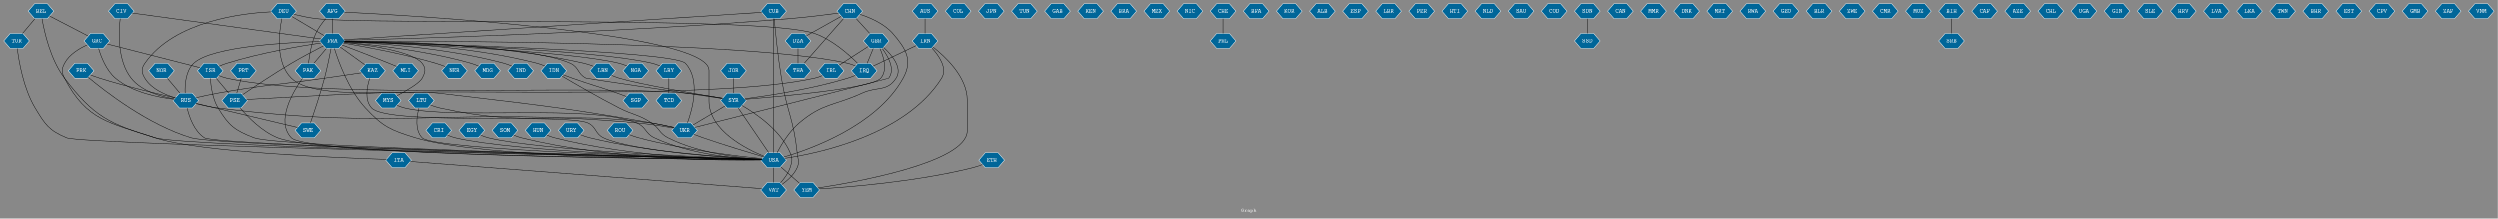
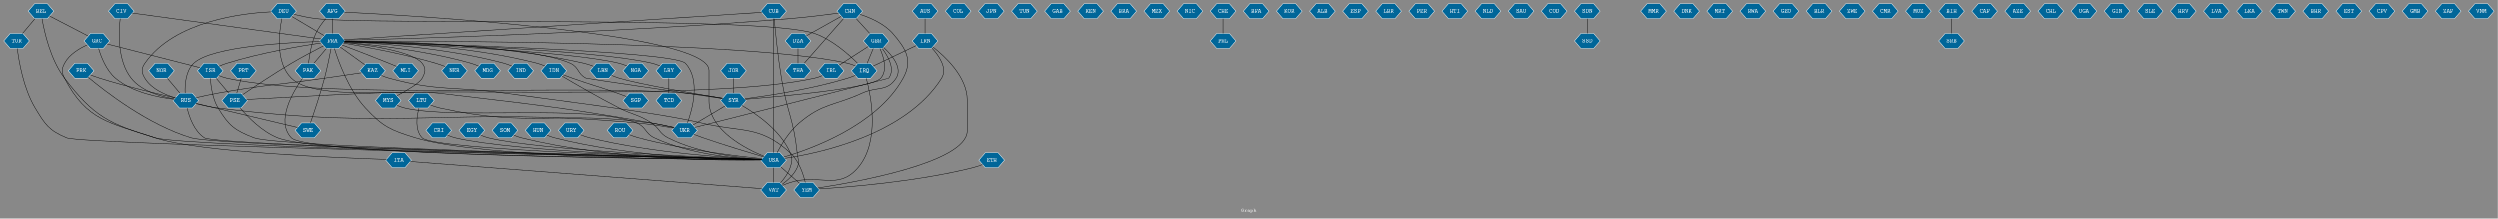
  graph {
    bgcolor="#888888"
    fontcolor=white
    fontname="Courier Prime"
    fontsize=12
    label="Graph"
    node [color=white fillcolor="#006699" fontcolor=white fontname="Courier Prime" shape=hexagon style=filled]
    edge [arrowhead=open color=black fontcolor=white fontname="Courier Prime" fontsize=12 weight=1]
    n1 [label=FRA]
    n2 [label=USA]
    n3 [label=UKR]
    n4 [label=LBN]
    n5 [label=SYR]
    n6 [label=ISR]
    n7 [label=PSE]
    n8 [label=SWE]
    n9 [label=PAK]
    n10 [label=NER]
    n11 [label=MDG]
    n12 [label=IND]
    n13 [label=IDN]
    n14 [label=LBY]
    n15 [label=RUS]
    n16 [label=NGA]
    n17 [label=MYS]
    n18 [label=IRQ]
    n19 [label=KAZ]
    n20 [label=MLI]
    n21 [label=VAT]
    n22 [label=YEM]
    n23 [label=SGP]
    n24 [label=TCD]
    n25 [label=CRI]
    n26 [label=CHN]
    n27 [label=DZA]
    n28 [label=GBR]
    n29 [label=THA]
    n30 [label=IRL]
    n31 [label=GRC]
    n32 [label=ITA]
    n33 [label=BEL]
    n34 [label=TUR]
    n35 [label=AFG]
    n36 [label=COL]
    n37 [label=JPN]
    n38 [label=PRT]
    n39 [label=TUN]
    n40 [label=GAB]
    n41 [label=KEN]
    n42 [label=DEU]
    n43 [label=BRA]
    n44 [label=EGY]
    n45 [label=AUS]
    n46 [label=IRN]
    n47 [label=MEX]
    n48 [label=CUB]
    n49 [label=NIC]
    n50 [label=PHL]
    n51 [label=PRK]
    n52 [label=BFA]
    n53 [label=KOR]
    n54 [label=JOR]
    n55 [label=ALB]
    n56 [label=CHE]
    n57 [label=ESP]
    n58 [label=LBR]
    n59 [label=SOM]
    n60 [label=PER]
    n61 [label=HTI]
    n62 [label=NLD]
    n63 [label=SAU]
    n64 [label=COD]
    n65 [label=SSD]
    n66 [label=SDN]
-   n67 [label=CAN]
    n68 [label=MMR]
    n69 [label=LTU]
    n70 [label=DNK]
    n71 [label=NOR]
    n72 [label=MRT]
    n73 [label=RWA]
    n74 [label=GEO]
    n75 [label=BLR]
    n76 [label=HUN]
    n77 [label=ZWE]
    n78 [label=CMR]
    n79 [label=MOZ]
    n80 [label=URY]
    n81 [label=BIH]
    n82 [label=SRB]
    n83 [label=CAF]
    n84 [label=AZE]
    n85 [label=ROU]
    n86 [label=CHL]
    n87 [label=UGA]
    n88 [label=GIN]
    n89 [label=CIV]
    n90 [label=SLE]
    n91 [label=HRV]
    n92 [label=LVA]
    n93 [label=ETH]
    n94 [label=LKA]
    n95 [label=TWN]
    n96 [label=BHR]
    n97 [label=EST]
    n98 [label=CPV]
    n99 [label=GMB]
    n100 [label=ZAF]
    n101 [label=VNM]
    n1 -- n2 [weight=4]
    n1 -- n3 [weight=6]
    n1 -- n4
    n1 -- n5 [weight=5]
    n1 -- n6 [weight=6]
    n1 -- n7 [weight=9]
    n1 -- n8 [weight=3]
    n1 -- n9
    n1 -- n10
    n1 -- n11 [weight=2]
    n1 -- n12
    n1 -- n13 [weight=2]
    n1 -- n14
    n1 -- n15 [weight=16]
    n1 -- n16 [weight=2]
    n1 -- n17
    n1 -- n18
    n1 -- n19 [weight=4]
    n1 -- n20 [weight=3]
    n2 -- n21 [weight=2]
    n2 -- n22 [weight=5]
    n3 -- n2 [weight=4]
    n4 -- n5
-   n5 -- n2
    n5 -- n3
    n5 -- n21
    n6 -- n2
    n6 -- n5 [weight=4]
    n6 -- n7 [weight=31]
    n7 -- n2
    n9 -- n2
    n13 -- n2
    n13 -- n23 [weight=5]
    n14 -- n24
    n15 -- n2 [weight=2]
    n15 -- n3 [weight=11]
    n15 -- n8
    n17 -- n2
    n18 -- n5
-   n19 -- n2
+   n18 -- n21
+   n19 -- n22
    n19 -- n15
    n25 -- n2 [weight=2]
    n26 -- n1
    n26 -- n2 [weight=2]
    n26 -- n27
    n26 -- n28
    n26 -- n29
    n27 -- n29 [weight=2]
    n28 -- n2 [weight=3]
    n28 -- n3
    n28 -- n5
    n28 -- n18 [weight=2]
    n28 -- n30
    n30 -- n7 [weight=2]
    n31 -- n6 [weight=2]
    n31 -- n15 [weight=2]
    n31 -- n32 [weight=2]
    n32 -- n21 [weight=2]
    n33 -- n2
    n33 -- n31
    n33 -- n34
    n34 -- n2
    n35 -- n1 [weight=11]
    n35 -- n2 [weight=2]
    n35 -- n9 [weight=3]
    n38 -- n7
    n42 -- n1 [weight=3]
    n42 -- n3 [weight=3]
    n42 -- n15 [weight=3]
    n42 -- n18
    n44 -- n2 [weight=2]
    n45 -- n46 [weight=4]
    n46 -- n2
    n46 -- n18 [weight=10]
    n46 -- n22 [weight=2]
    n48 -- n1 [weight=4]
    n48 -- n2 [weight=41]
    n48 -- n21 [weight=2]
    n51 -- n2 [weight=10]
    n51 -- n15
    n54 -- n5 [weight=4]
    n56 -- n50
    n59 -- n2 [weight=3]
    n66 -- n65
    n69 -- n2
    n69 -- n3
    n71 -- n15 [weight=2]
    n76 -- n2
    n80 -- n2
    n81 -- n82
    n85 -- n2
    n89 -- n1
    n89 -- n15 [weight=2]
    n93 -- n22
  }
